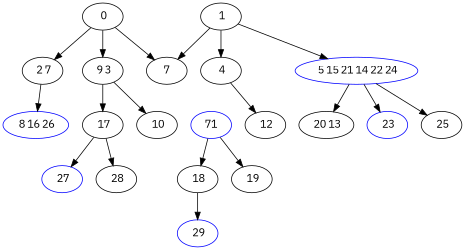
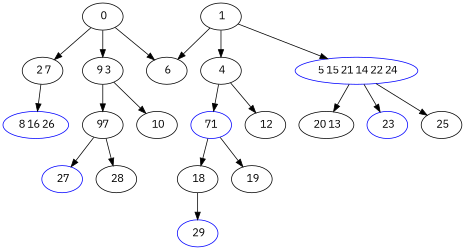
  digraph {
    fontname="IBM Plex Sans"
    node [color=black fontname="IBM Plex Sans"]
    edge [fontname="IBM Plex Sans"]
    " 0"
    " 2 7"
    " 9 3"
-   " 6" [label=7]
+   " 6"
    " 1"
    " 4"
    " 5 15 21 14 22 24" [color=blue]
    " 8 16 26" [color=blue]
-   " 17"
+   " 17" [label=97]
    " 10"
    n11 [color=blue label=71]
    " 12"
    " 20 13"
    " 23" [color=blue]
    " 25"
    " 27" [color=blue]
    " 28"
    " 18"
    " 19"
    " 29" [color=blue]
    " 0" -> " 2 7"
    " 0" -> " 9 3"
    " 0" -> " 6"
    " 2 7" -> " 8 16 26"
    " 9 3" -> " 17"
    " 9 3" -> " 10"
    " 1" -> " 6"
    " 1" -> " 4"
    " 1" -> " 5 15 21 14 22 24"
+   " 4" -> n11
    " 4" -> " 12"
    " 5 15 21 14 22 24" -> " 20 13"
    " 5 15 21 14 22 24" -> " 23"
    " 5 15 21 14 22 24" -> " 25"
    " 17" -> " 27"
    " 17" -> " 28"
    n11 -> " 18"
    n11 -> " 19"
    " 18" -> " 29"
  }
